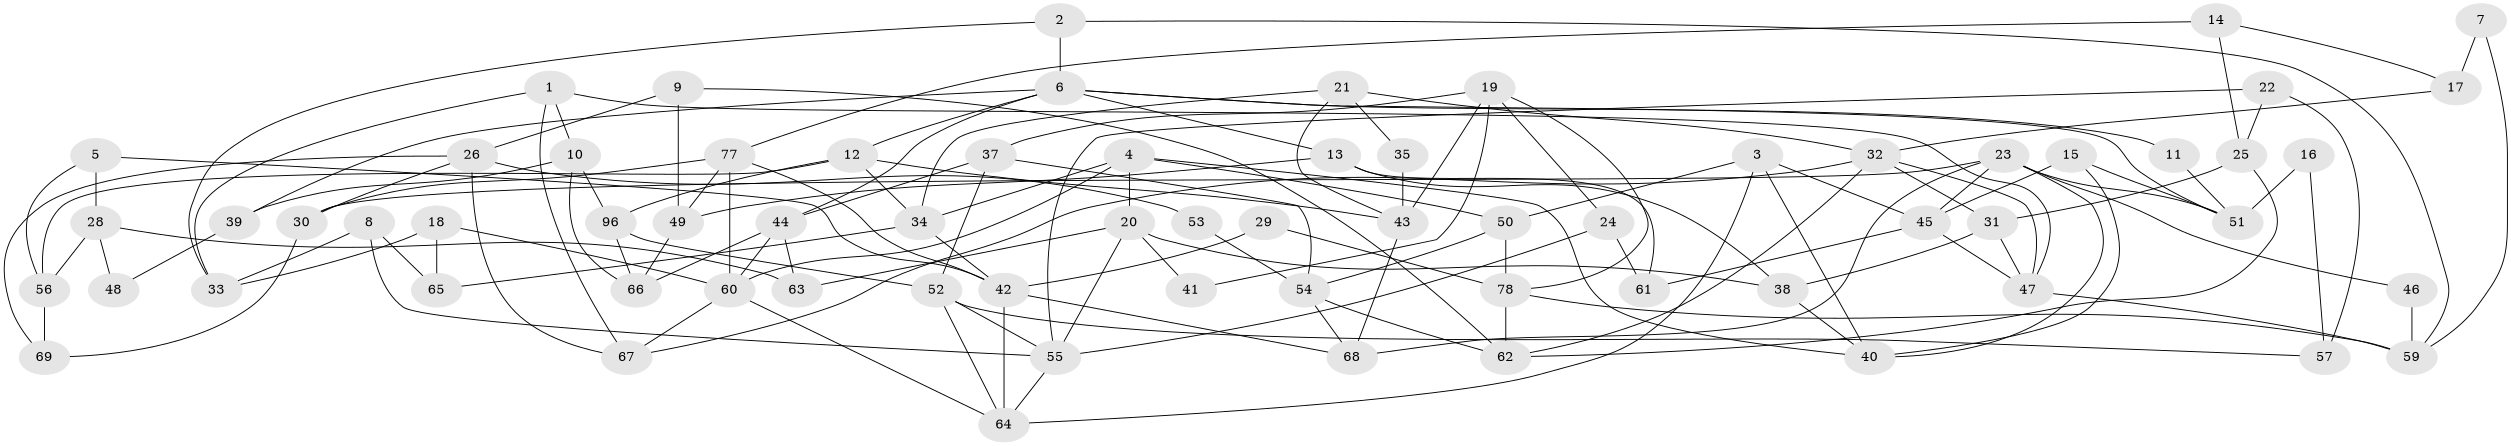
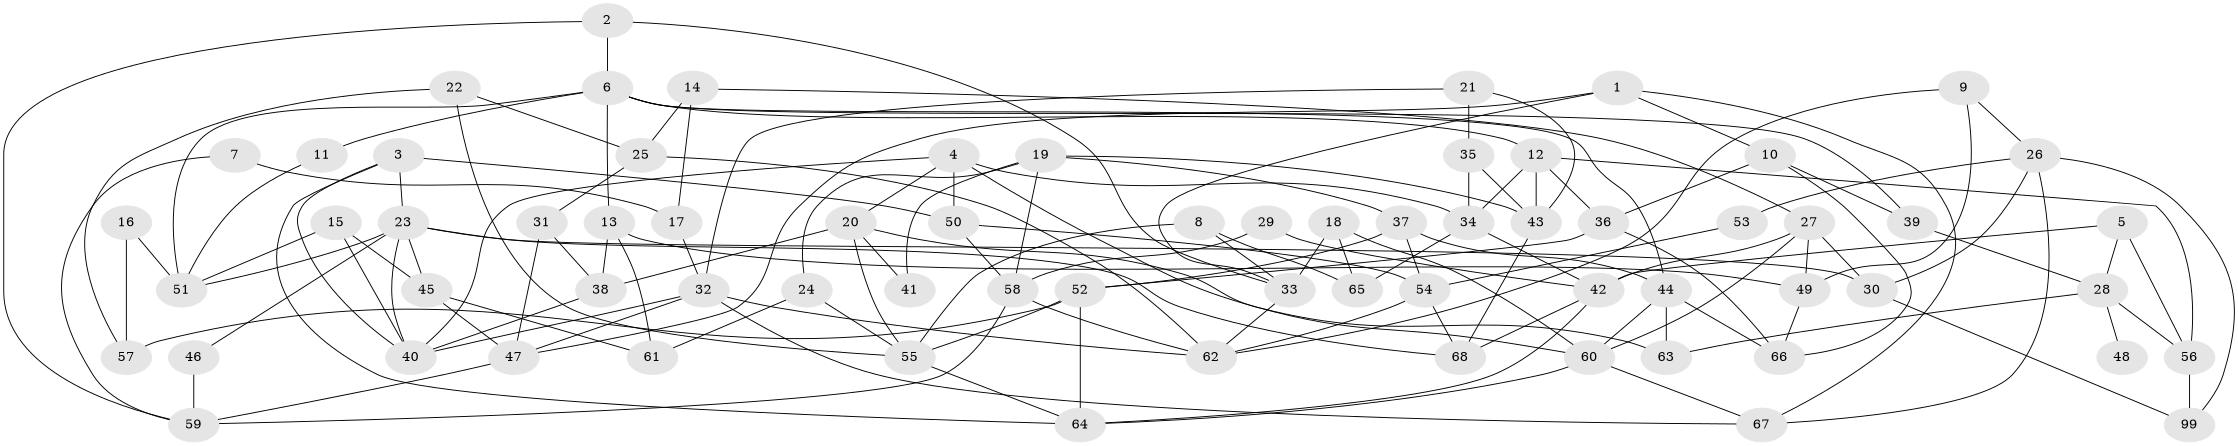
  graph {
    node [color=gray90 style=filled]
    1
    10
    33
    47
    67
    39
-   36 [label=96]
+   36
    66
    62
    59
    2
    6
    11
    12
    13
    44
    51
    3
    23
    40
    50
    64
    45
    30
    46
    68
-   58 [label=78]
+   58
    54
    4
    20
    34
    60
    55
    38
    41
    63
    42
    65
    5
    28
    56
    48
-   69
+   69 [label=99]
    43
    49
    61
    7
    17
    32
    8
    9
    26
    53
    52
    14
    25
-   27 [label=77]
+   27
    31
    15
    16
    57
    18
    19
    24
    37
    21
    35
    22
    29
    1 -- 10
    1 -- 33
    1 -- 47
    1 -- 67
    10 -- 39
    10 -- 36
    10 -- 66
+   33 -- 62
    47 -- 59
-   39 -- 48
+   39 -- 28
    36 -- 66
    36 -- 52
    2 -- 33
    2 -- 59
    2 -- 6
    6 -- 39
    6 -- 11
    6 -- 12
    6 -- 13
    6 -- 44
    6 -- 51
    11 -- 51
    12 -- 36
    12 -- 34
    12 -- 56
    12 -- 43
    13 -- 38
    13 -- 49
    13 -- 61
    44 -- 66
    44 -- 60
    44 -- 63
-   3 -- 45
+   3 -- 23
    3 -- 40
    3 -- 50
    3 -- 64
    23 -- 51
    23 -- 40
    23 -- 45
    23 -- 30
    23 -- 46
    23 -- 68
    50 -- 58
    50 -- 54
    45 -- 47
    45 -- 61
    30 -- 69
    46 -- 59
    58 -- 62
    58 -- 59
    54 -- 62
    54 -- 68
    4 -- 40
    4 -- 50
    4 -- 20
    4 -- 34
    4 -- 60
    20 -- 55
    20 -- 38
    20 -- 41
    20 -- 63
    34 -- 42
    34 -- 65
    60 -- 67
    60 -- 64
    55 -- 64
    38 -- 40
    42 -- 64
    42 -- 68
    5 -- 42
    5 -- 28
    5 -- 56
    28 -- 63
    28 -- 56
    28 -- 48
    56 -- 69
    43 -- 68
    49 -- 66
    7 -- 59
    7 -- 17
    17 -- 32
    32 -- 47
    32 -- 67
    32 -- 62
-   32 -- 31
+   32 -- 40
    8 -- 33
    8 -- 55
    8 -- 65
    9 -- 62
    9 -- 49
    9 -- 26
    26 -- 67
    26 -- 30
    26 -- 69
    26 -- 53
    53 -- 54
    52 -- 64
    52 -- 55
    52 -- 57
    14 -- 17
    14 -- 25
    14 -- 27
    25 -- 62
    25 -- 31
    27 -- 30
    27 -- 60
    27 -- 42
    27 -- 49
    31 -- 47
    31 -- 38
    15 -- 51
    15 -- 40
    15 -- 45
    16 -- 51
    16 -- 57
    18 -- 33
    18 -- 60
    18 -- 65
    19 -- 58
    19 -- 41
    19 -- 43
    19 -- 24
    19 -- 37
    24 -- 55
    24 -- 61
    37 -- 44
    37 -- 54
    37 -- 52
-   21 -- 34
+   35 -- 34
    21 -- 43
    21 -- 32
    21 -- 35
    35 -- 43
    22 -- 55
    22 -- 25
    22 -- 57
    29 -- 58
    29 -- 42
  }
